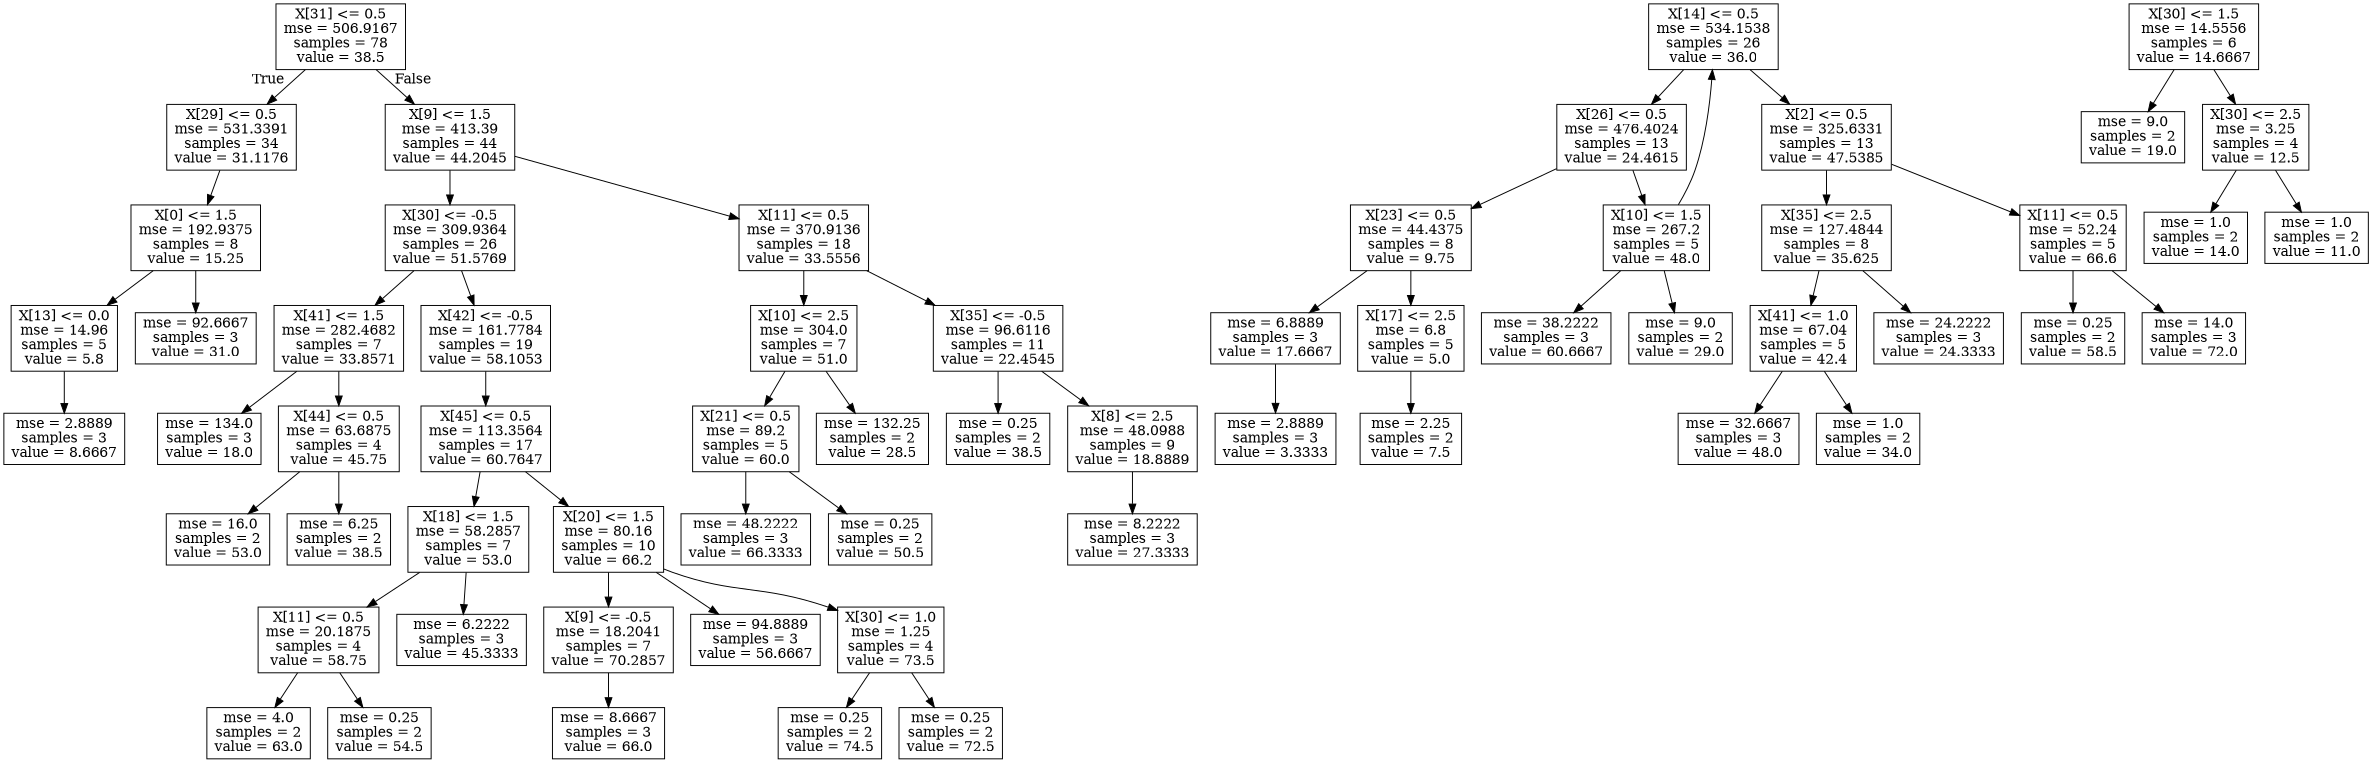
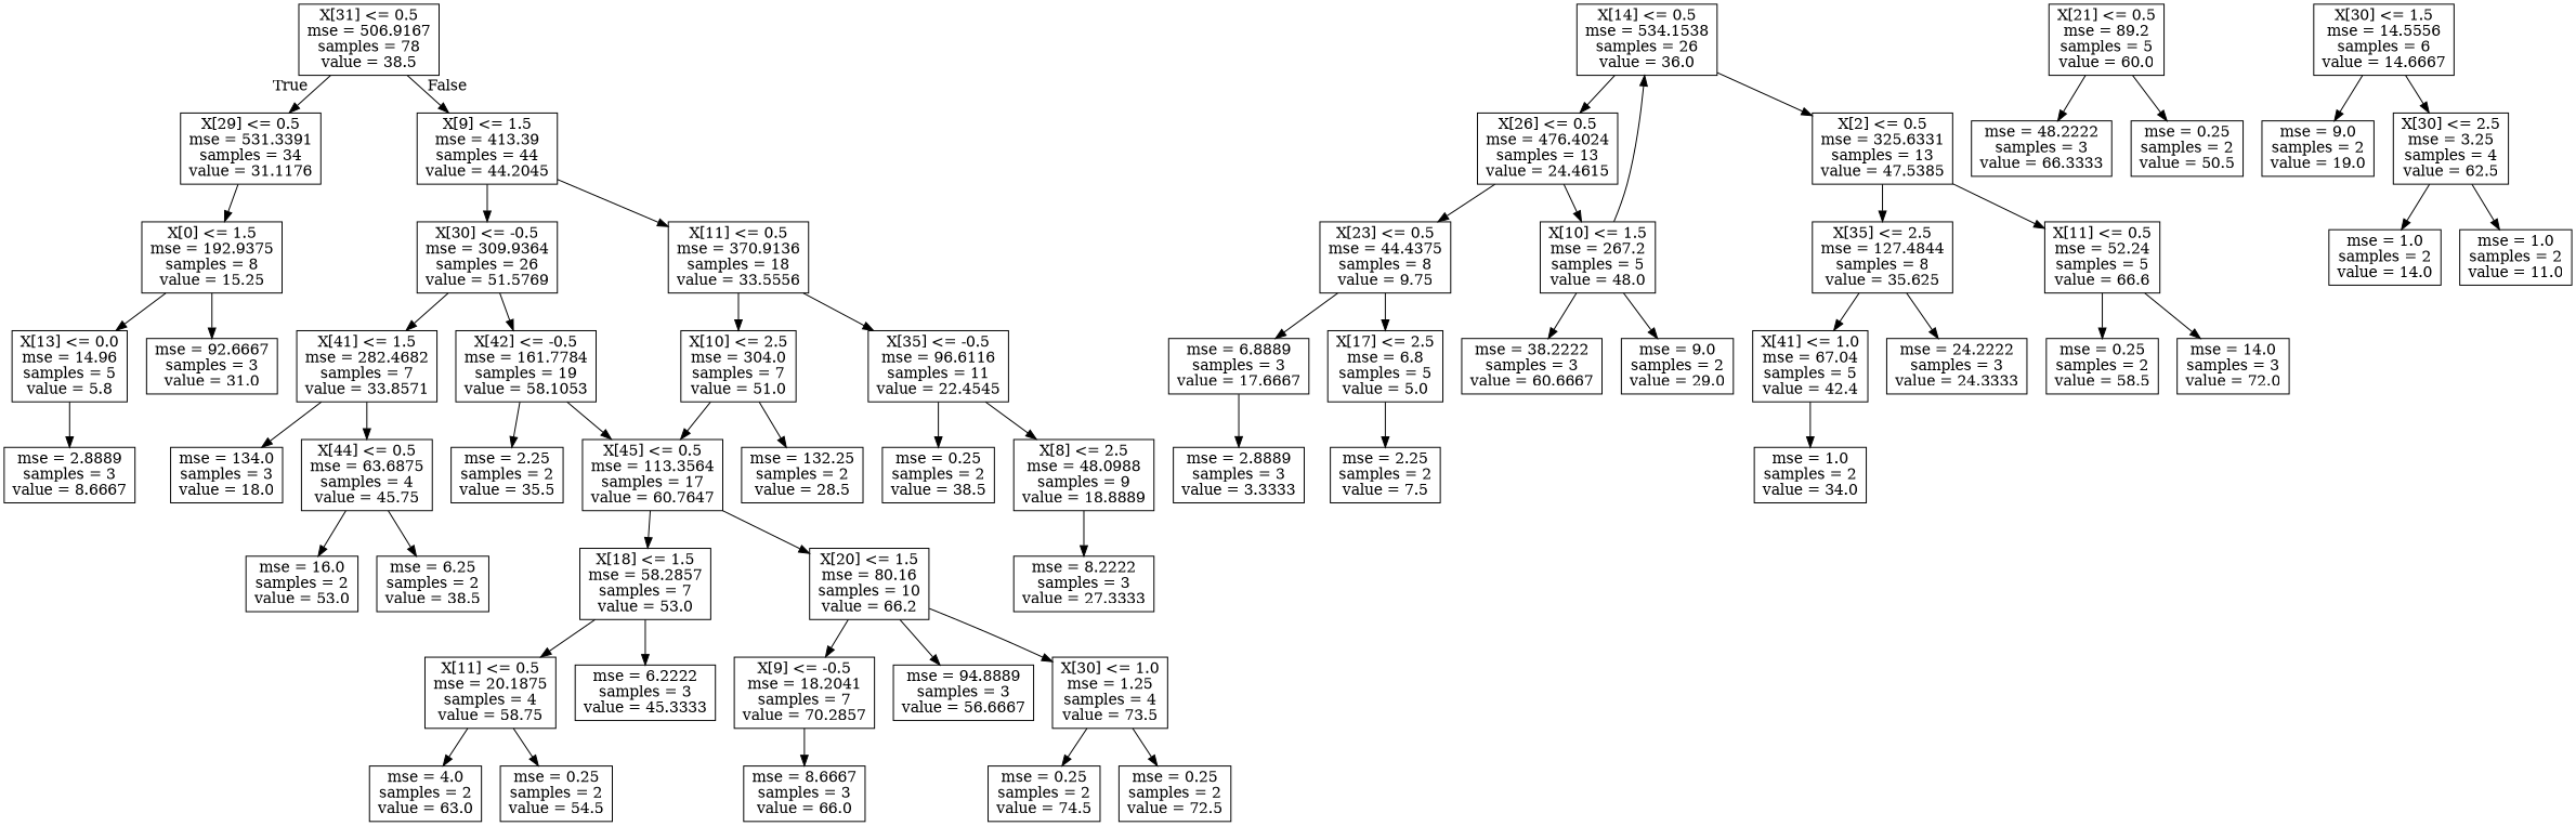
  digraph {
    node [shape=box]
    n1 [label="X[31] <= 0.5\nmse = 506.9167\nsamples = 78\nvalue = 38.5"]
    n2 [label="X[29] <= 0.5\nmse = 531.3391\nsamples = 34\nvalue = 31.1176"]
    n3 [label="X[9] <= 1.5\nmse = 413.39\nsamples = 44\nvalue = 44.2045"]
    n4 [label="X[0] <= 1.5\nmse = 192.9375\nsamples = 8\nvalue = 15.25"]
    n5 [label="X[30] <= -0.5\nmse = 309.9364\nsamples = 26\nvalue = 51.5769"]
    n6 [label="X[11] <= 0.5\nmse = 370.9136\nsamples = 18\nvalue = 33.5556"]
    n7 [label="X[13] <= 0.0\nmse = 14.96\nsamples = 5\nvalue = 5.8"]
    n8 [label="mse = 92.6667\nsamples = 3\nvalue = 31.0"]
    n9 [label="X[14] <= 0.5\nmse = 534.1538\nsamples = 26\nvalue = 36.0"]
    n10 [label="X[26] <= 0.5\nmse = 476.4024\nsamples = 13\nvalue = 24.4615"]
    n11 [label="X[2] <= 0.5\nmse = 325.6331\nsamples = 13\nvalue = 47.5385"]
    n12 [label="mse = 2.8889\nsamples = 3\nvalue = 8.6667"]
    n13 [label="X[23] <= 0.5\nmse = 44.4375\nsamples = 8\nvalue = 9.75"]
    n14 [label="X[10] <= 1.5\nmse = 267.2\nsamples = 5\nvalue = 48.0"]
    n15 [label="X[35] <= 2.5\nmse = 127.4844\nsamples = 8\nvalue = 35.625"]
    n16 [label="X[11] <= 0.5\nmse = 52.24\nsamples = 5\nvalue = 66.6"]
    n17 [label="mse = 6.8889\nsamples = 3\nvalue = 17.6667"]
    n18 [label="X[17] <= 2.5\nmse = 6.8\nsamples = 5\nvalue = 5.0"]
    n19 [label="mse = 38.2222\nsamples = 3\nvalue = 60.6667"]
    n20 [label="mse = 9.0\nsamples = 2\nvalue = 29.0"]
    n21 [label="mse = 2.8889\nsamples = 3\nvalue = 3.3333"]
    n22 [label="mse = 2.25\nsamples = 2\nvalue = 7.5"]
    n23 [label="X[41] <= 1.0\nmse = 67.04\nsamples = 5\nvalue = 42.4"]
    n24 [label="mse = 24.2222\nsamples = 3\nvalue = 24.3333"]
    n25 [label="mse = 0.25\nsamples = 2\nvalue = 58.5"]
    n26 [label="mse = 14.0\nsamples = 3\nvalue = 72.0"]
-   n27 [label="mse = 32.6667\nsamples = 3\nvalue = 48.0"]
    n28 [label="mse = 1.0\nsamples = 2\nvalue = 34.0"]
    n29 [label="X[41] <= 1.5\nmse = 282.4682\nsamples = 7\nvalue = 33.8571"]
    n30 [label="X[42] <= -0.5\nmse = 161.7784\nsamples = 19\nvalue = 58.1053"]
    n31 [label="X[10] <= 2.5\nmse = 304.0\nsamples = 7\nvalue = 51.0"]
    n32 [label="X[35] <= -0.5\nmse = 96.6116\nsamples = 11\nvalue = 22.4545"]
    n33 [label="mse = 134.0\nsamples = 3\nvalue = 18.0"]
    n34 [label="X[44] <= 0.5\nmse = 63.6875\nsamples = 4\nvalue = 45.75"]
+   n35 [label="mse = 2.25\nsamples = 2\nvalue = 35.5"]
    n36 [label="X[45] <= 0.5\nmse = 113.3564\nsamples = 17\nvalue = 60.7647"]
    n37 [label="mse = 16.0\nsamples = 2\nvalue = 53.0"]
    n38 [label="mse = 6.25\nsamples = 2\nvalue = 38.5"]
    n39 [label="X[18] <= 1.5\nmse = 58.2857\nsamples = 7\nvalue = 53.0"]
    n40 [label="X[20] <= 1.5\nmse = 80.16\nsamples = 10\nvalue = 66.2"]
    n41 [label="X[11] <= 0.5\nmse = 20.1875\nsamples = 4\nvalue = 58.75"]
    n42 [label="mse = 6.2222\nsamples = 3\nvalue = 45.3333"]
    n43 [label="X[9] <= -0.5\nmse = 18.2041\nsamples = 7\nvalue = 70.2857"]
    n44 [label="mse = 94.8889\nsamples = 3\nvalue = 56.6667"]
    n45 [label="X[30] <= 1.0\nmse = 1.25\nsamples = 4\nvalue = 73.5"]
    n46 [label="mse = 4.0\nsamples = 2\nvalue = 63.0"]
    n47 [label="mse = 0.25\nsamples = 2\nvalue = 54.5"]
    n48 [label="mse = 8.6667\nsamples = 3\nvalue = 66.0"]
    n49 [label="mse = 0.25\nsamples = 2\nvalue = 74.5"]
    n50 [label="mse = 0.25\nsamples = 2\nvalue = 72.5"]
    n51 [label="X[21] <= 0.5\nmse = 89.2\nsamples = 5\nvalue = 60.0"]
    n52 [label="mse = 132.25\nsamples = 2\nvalue = 28.5"]
    n53 [label="mse = 0.25\nsamples = 2\nvalue = 38.5"]
    n54 [label="X[8] <= 2.5\nmse = 48.0988\nsamples = 9\nvalue = 18.8889"]
    n55 [label="mse = 48.2222\nsamples = 3\nvalue = 66.3333"]
    n56 [label="mse = 0.25\nsamples = 2\nvalue = 50.5"]
    n57 [label="mse = 8.2222\nsamples = 3\nvalue = 27.3333"]
    n58 [label="X[30] <= 1.5\nmse = 14.5556\nsamples = 6\nvalue = 14.6667"]
    n59 [label="mse = 9.0\nsamples = 2\nvalue = 19.0"]
-   n60 [label="X[30] <= 2.5\nmse = 3.25\nsamples = 4\nvalue = 12.5"]
+   n60 [label="X[30] <= 2.5\nmse = 3.25\nsamples = 4\nvalue = 62.5"]
    n61 [label="mse = 1.0\nsamples = 2\nvalue = 14.0"]
    n62 [label="mse = 1.0\nsamples = 2\nvalue = 11.0"]
    n1 -> n2 [headlabel=True labelangle=45 labeldistance=2.5]
    n1 -> n3 [headlabel=False labelangle=-45 labeldistance=2.5]
    n2 -> n4
    n3 -> n5
    n3 -> n6
    n4 -> n7
    n4 -> n8
    n5 -> n29
    n5 -> n30
    n6 -> n31
    n6 -> n32
    n7 -> n12
    n9 -> n10
    n9 -> n11
    n10 -> n13
    n10 -> n14
    n11 -> n15
    n11 -> n16
    n13 -> n17
    n13 -> n18
    n14 -> n9
    n14 -> n19
    n14 -> n20
    n15 -> n23
    n15 -> n24
    n16 -> n25
    n16 -> n26
    n17 -> n21
    n18 -> n22
-   n23 -> n27
    n23 -> n28
    n29 -> n33
    n29 -> n34
+   n30 -> n35
    n30 -> n36
-   n31 -> n51
+   n31 -> n36
    n31 -> n52
    n32 -> n53
    n32 -> n54
    n34 -> n37
    n34 -> n38
    n36 -> n39
    n36 -> n40
    n39 -> n41
    n39 -> n42
    n40 -> n43
    n40 -> n44
    n40 -> n45
    n41 -> n46
    n41 -> n47
    n43 -> n48
    n45 -> n49
    n45 -> n50
    n51 -> n55
    n51 -> n56
    n54 -> n57
    n58 -> n59
    n58 -> n60
    n60 -> n61
    n60 -> n62
  }
